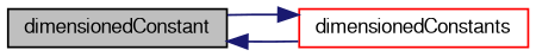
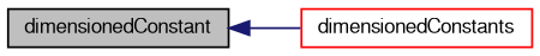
  digraph {
    rankdir=LR
    node [fontname=FreeSans fontsize=10 shape=record]
    edge [color=midnightblue dir=back fontname=FreeSans fontsize=10 labelfontname=FreeSans labelfontsize=10 style=solid]
    n1 [color=black fillcolor=grey75 fontcolor=black height=0.2 label=dimensionedConstant style=filled width=0.4]
    n2 [color=red height=0.2 label=dimensionedConstants width=0.4]
    n1 -> n2
-   n2 -> n1
  }
